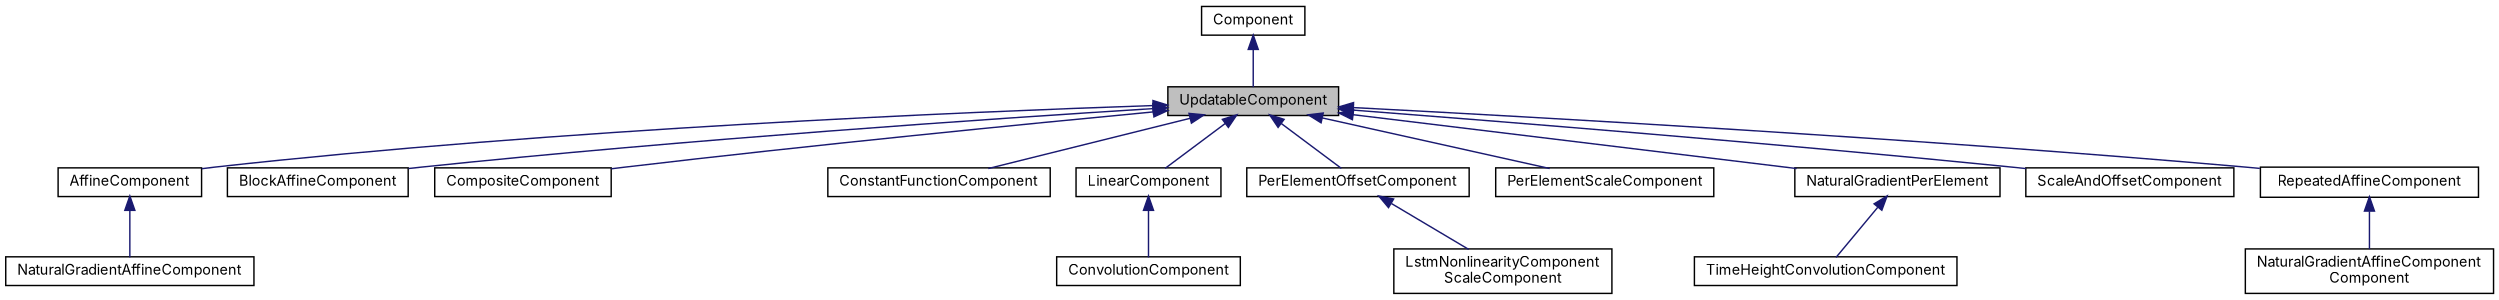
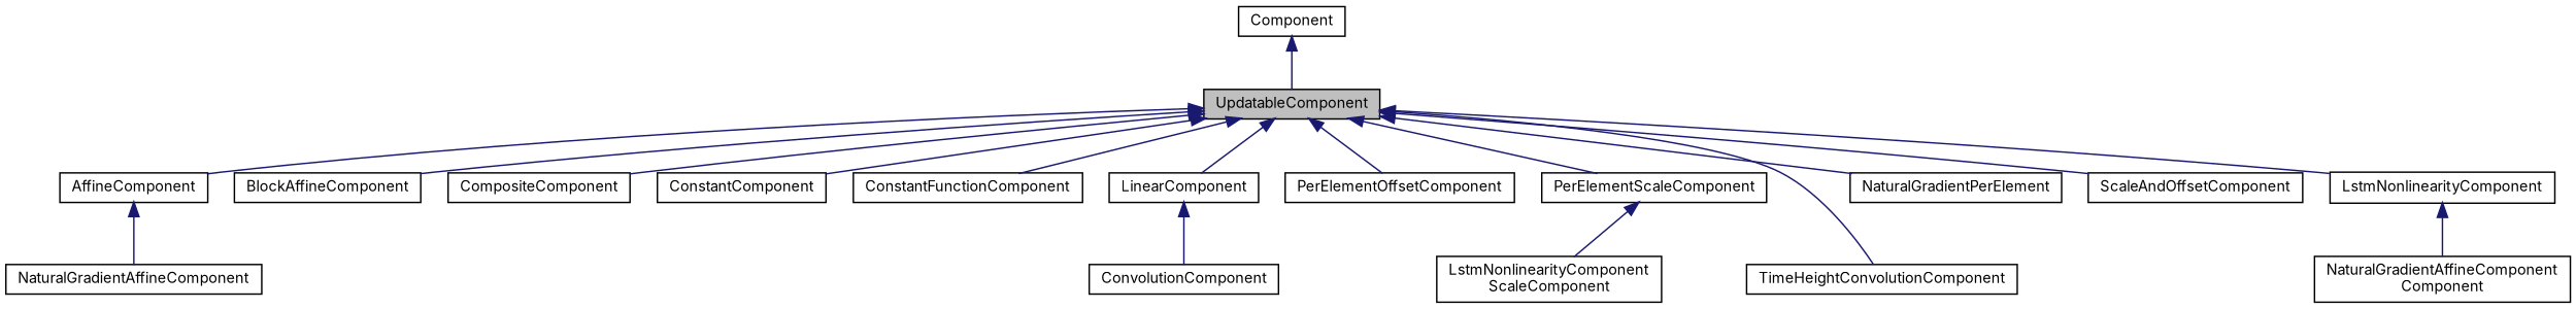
  digraph {
    fontname=Inter
    rankdir=TB
    node [color=black fillcolor=white fontname=Inter fontsize=10 shape=record style=filled]
    edge [color=midnightblue dir=back fontname=Inter fontsize=10 labelfontname=Helvetica labelfontsize=10 style=solid]
    n1 [fillcolor=grey75 fontcolor=black height=0.2 label=UpdatableComponent width=0.4]
    n2 [height=0.2 label=AffineComponent width=0.4]
    n3 [height=0.2 label=BlockAffineComponent width=0.4]
    n4 [height=0.2 label=CompositeComponent width=0.4]
+   n5 [height=0.2 label=ConstantComponent width=0.4]
    n6 [height=0.2 label=ConstantFunctionComponent width=0.4]
    n7 [height=0.2 label=LinearComponent width=0.4]
    n8 [height=0.2 label=NaturalGradientPerElement width=0.4]
    n9 [height=0.2 label=PerElementOffsetComponent width=0.4]
    n10 [height=0.2 label=PerElementScaleComponent width=0.4]
-   n11 [height=0.2 label=RepeatedAffineComponent width=0.4]
+   n11 [height=0.2 label=LstmNonlinearityComponent width=0.4]
    n12 [height=0.2 label=ScaleAndOffsetComponent width=0.4]
    n13 [height=0.2 label=TimeHeightConvolutionComponent width=0.4]
    n14 [height=0.2 label=NaturalGradientAffineComponent width=0.4]
    n15 [height=0.2 label=ConvolutionComponent width=0.4]
    n16 [height=0.2 label="LstmNonlinearityComponent\lScaleComponent" width=0.4]
    n17 [height=0.2 label="NaturalGradientAffineComponent\lComponent" width=0.4]
    n18 [height=0.2 label=Component width=0.4]
    n1 -> n2
    n1 -> n3
    n1 -> n4
+   n1 -> n5
    n1 -> n6
    n1 -> n7
    n1 -> n8
    n1 -> n9
    n1 -> n10
    n1 -> n11
    n1 -> n12
-   n8 -> n13
+   n1 -> n13
    n2 -> n14
    n7 -> n15
-   n9 -> n16
+   n10 -> n16
    n11 -> n17
    n18 -> n1
  }
